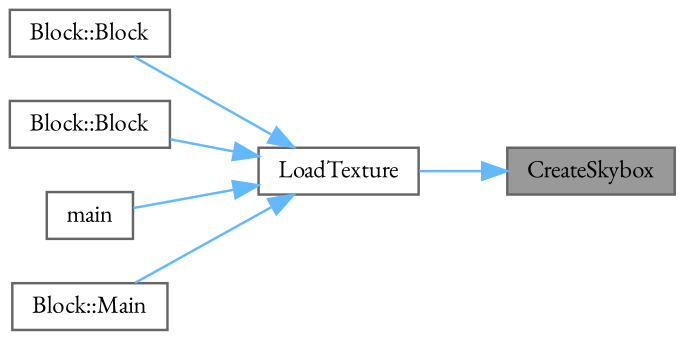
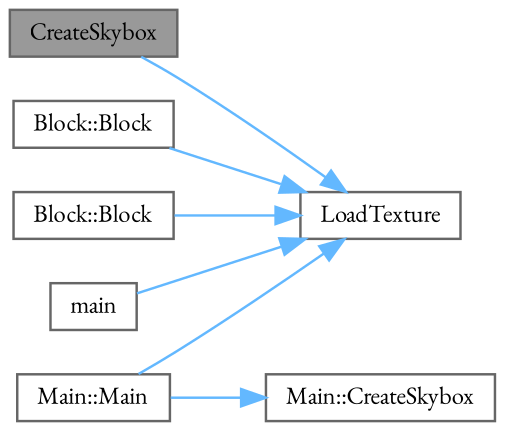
  digraph {
    fontname="EB Garamond"
    rankdir=RL
    node [color=grey40 fillcolor=white fontname="EB Garamond" fontsize=10 shape=box style=filled]
    edge [color=steelblue1 dir=back fontname="EB Garamond" fontsize=10 labelfontname=Helvetica labelfontsize=10 style=solid]
    n1 [color=gray40 fillcolor=grey60 fontcolor=black height=0.2 label=CreateSkybox width=0.4]
    n2 [height=0.2 label=LoadTexture width=0.4]
    n3 [height=0.2 label="Block::Block" width=0.4]
    n4 [height=0.2 label="Block::Block" width=0.4]
    n5 [height=0.2 label=main width=0.4]
-   n6 [height=0.2 label="Block::Main" width=0.4]
-   n1 -> n2
+   n6 [height=0.2 label="Main::Main" width=0.4]
+   n7 [height=0.2 label="Main::CreateSkybox" width=0.4]
+   n2 -> n1
    n2 -> n3
    n2 -> n4
    n2 -> n5
    n2 -> n6
+   n7 -> n6
  }
